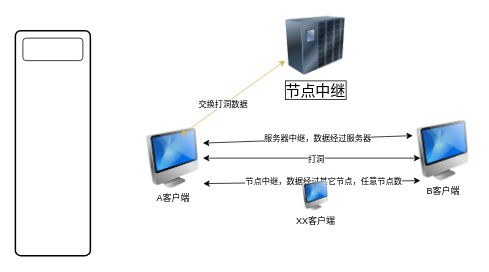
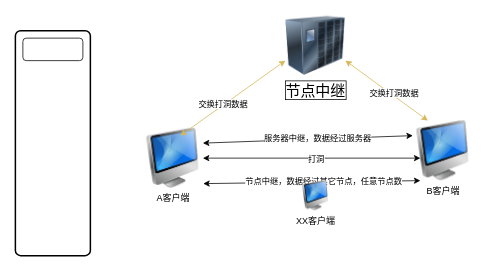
  <mxCell id="0" />
  <mxCell id="1" parent="0" />
  <mxCell id="2" value="节点中继&lt;br style=&quot;font-size: 20px;&quot;&gt;" style="image;html=1;image=img/lib/clip_art/networking/UPS_128x128.png;labelBorderColor=default;fontSize=20;" vertex="1" parent="1"><mxGeometry x="380" y="20" width="80" height="80" as="geometry" /></mxCell>
  <mxCell id="3" value="A客户端" style="image;html=1;image=img/lib/clip_art/computers/iMac_128x128.png" vertex="1" parent="1"><mxGeometry x="190" y="170" width="80" height="80" as="geometry" /></mxCell>
  <mxCell id="4" value="B客户端" style="image;html=1;image=img/lib/clip_art/computers/iMac_128x128.png" vertex="1" parent="1"><mxGeometry x="550" y="160" width="80" height="80" as="geometry" /></mxCell>
+ <mxCell id="5" value="" style="endArrow=classic;startArrow=classic;html=1;rounded=0;entryX=0.25;entryY=0;entryDx=0;entryDy=0;fillColor=#fff2cc;strokeColor=#d6b656;exitX=1;exitY=0.75;exitDx=0;exitDy=0;" edge="1" parent="1" source="2" target="4"><mxGeometry width="50" height="50" relative="1" as="geometry"><mxPoint x="460" y="60" as="sourcePoint" /><mxPoint x="510" y="10" as="targetPoint" /></mxGeometry></mxCell>
+ <mxCell id="6" value="交换打洞数据" style="edgeLabel;html=1;align=center;verticalAlign=middle;resizable=0;points=[];" vertex="1" connectable="0" parent="5"><mxGeometry x="0.136" y="4" relative="1" as="geometry"><mxPoint as="offset" /></mxGeometry></mxCell>
  <mxCell id="7" value="" style="endArrow=classic;startArrow=classic;html=1;rounded=0;entryX=0;entryY=0.75;entryDx=0;entryDy=0;fillColor=#fff2cc;strokeColor=#d6b656;" edge="1" parent="1" target="2"><mxGeometry width="50" height="50" relative="1" as="geometry"><mxPoint x="240" y="180" as="sourcePoint" /><mxPoint x="290" y="130" as="targetPoint" /></mxGeometry></mxCell>
  <mxCell id="8" value="交换打洞数据" style="edgeLabel;html=1;align=center;verticalAlign=middle;resizable=0;points=[];" vertex="1" connectable="0" parent="7"><mxGeometry x="-0.179" y="2" relative="1" as="geometry"><mxPoint as="offset" /></mxGeometry></mxCell>
  <mxCell id="9" value="" style="endArrow=classic;startArrow=classic;html=1;rounded=0;exitX=1;exitY=0.5;exitDx=0;exitDy=0;" edge="1" parent="1" source="3"><mxGeometry width="50" height="50" relative="1" as="geometry"><mxPoint x="330" y="280" as="sourcePoint" /><mxPoint x="560" y="210" as="targetPoint" /></mxGeometry></mxCell>
  <mxCell id="10" value="打洞" style="edgeLabel;html=1;align=center;verticalAlign=middle;resizable=0;points=[];" vertex="1" connectable="0" parent="9"><mxGeometry x="-0.159" y="-2" relative="1" as="geometry"><mxPoint x="28" y="-2" as="offset" /></mxGeometry></mxCell>
  <mxCell id="11" value="" style="endArrow=classic;startArrow=classic;html=1;rounded=0;exitX=1.006;exitY=0.925;exitDx=0;exitDy=0;entryX=0.125;entryY=1;entryDx=0;entryDy=0;entryPerimeter=0;exitPerimeter=0;" edge="1" parent="1" source="3" target="4"><mxGeometry width="50" height="50" relative="1" as="geometry"><mxPoint x="320" y="270" as="sourcePoint" /><mxPoint x="370" y="220" as="targetPoint" /><Array as="points" /></mxGeometry></mxCell>
  <mxCell id="12" value="节点中继，数据经过其它节点，任意节点数" style="edgeLabel;html=1;align=center;verticalAlign=middle;resizable=0;points=[];" vertex="1" connectable="0" parent="11"><mxGeometry x="-0.091" y="1" relative="1" as="geometry"><mxPoint x="28" y="-1" as="offset" /></mxGeometry></mxCell>
  <mxCell id="13" value="XX客户端" style="image;html=1;image=img/lib/clip_art/computers/iMac_128x128.png" vertex="1" parent="1"><mxGeometry x="395" y="240" width="50" height="40" as="geometry" /></mxCell>
  <mxCell id="14" value="" style="rounded=1;whiteSpace=wrap;html=1;absoluteArcSize=1;arcSize=14;strokeWidth=2;" vertex="1" parent="1"><mxGeometry x="20" y="40" width="100" height="300" as="geometry" /></mxCell>
  <mxCell id="15" value="" style="rounded=1;whiteSpace=wrap;html=1;" vertex="1" parent="1"><mxGeometry x="30" y="50" width="80" height="30" as="geometry" /></mxCell>
  <mxCell id="16" value="" style="endArrow=classic;startArrow=classic;html=1;rounded=0;exitX=1;exitY=0.25;exitDx=0;exitDy=0;entryX=0;entryY=0.25;entryDx=0;entryDy=0;" edge="1" parent="1" source="3" target="4"><mxGeometry width="50" height="50" relative="1" as="geometry"><mxPoint x="310" y="210" as="sourcePoint" /><mxPoint x="360" y="160" as="targetPoint" /></mxGeometry></mxCell>
  <mxCell id="17" value="服务器中继，数据经过服务器" style="edgeLabel;html=1;align=center;verticalAlign=middle;resizable=0;points=[];" vertex="1" connectable="0" parent="16"><mxGeometry x="0.09" y="2" relative="1" as="geometry"><mxPoint as="offset" /></mxGeometry></mxCell>
